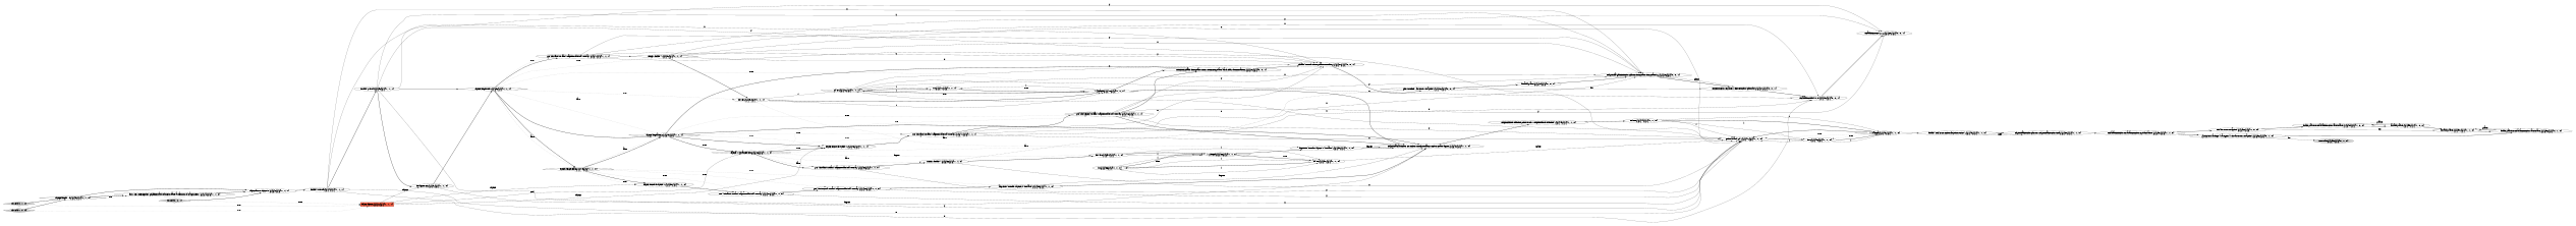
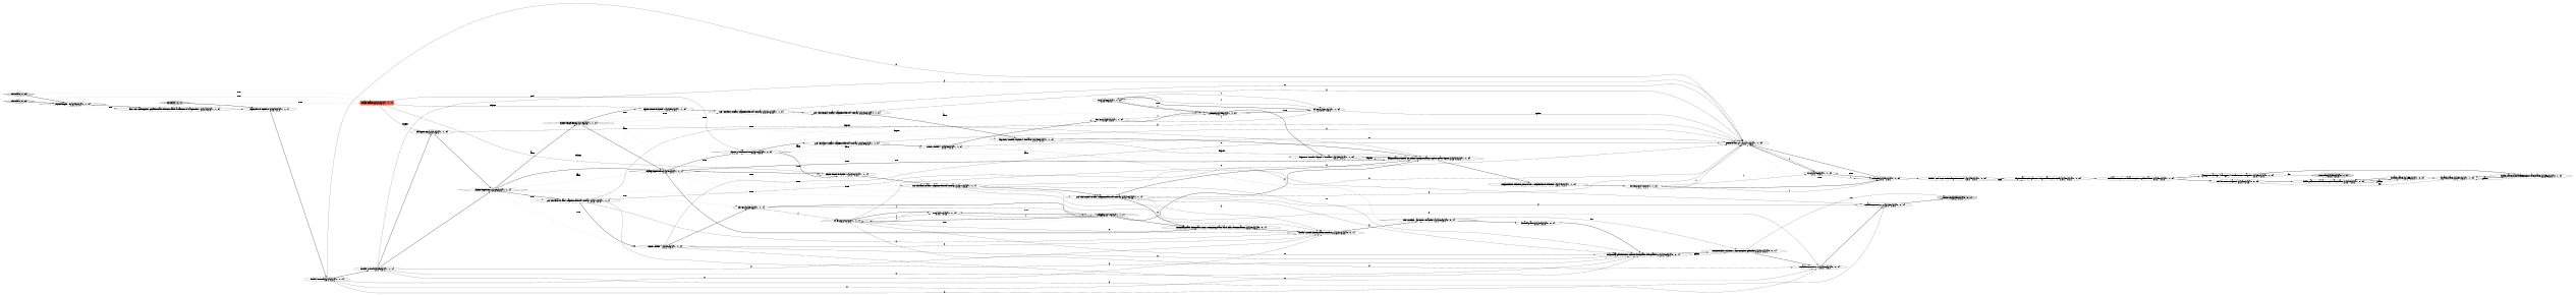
  digraph {
    rankdir=LR
    node [fillcolor=white shape=ellipse style=filled]
    edge [style=bold]
    n1 [label="i++@@@36@@@['1', '1', '0']"]
    n2 [label="x(i( = i@@@37@@@['1', '1', '0']"]
    n3 [label="i < y.length@@@35@@@['1', '1', '0']" shape=diamond]
    n4 [label="points.add(x(i(,y(i()@@@47@@@['1', '1', '0']"]
    n5 [label="degree = ((Number)objects(1().intValue()@@@39@@@['1', '1', '0']"]
    n6 [fillcolor=lightgray label="doWork['0', '1', '0']" shape=diamond]
    n7 [label="objects.length > 3@@@3@@@['1', '1', '0']" shape=diamond]
    n8 [fillcolor=tomato label="Object objects@@@2@@@['1', '1', '1']" shape=box]
    n9 [label="Object first = objects(0(@@@3@@@['1', '1', '1']"]
    n10 [label="throw new IOException(\"polyfitDerivative function takes a maximum of 3 arguments.\")@@@4@@@['1', '1', '0']"]
    n11 [label="Object second = objects(1(@@@20@@@['1', '1', '0']"]
    n12 [label="Object second = objects(1(@@@16@@@['1', '1', '1']"]
    n13 [label="objects(1( instanceof List@@@26@@@['1', '1', '0']" shape=diamond]
    n14 [label="int degree = 3@@@9@@@['1', '1', '0']"]
    n15 [label="double(( x = null@@@4@@@['1', '1', '1']"]
    n16 [label="x = new double((((@@@8@@@['1', '1', '1']" shape=diamond]
    n17 [label="double(( smooth = interpolator.smooth(x,y)@@@21@@@['0', '0', '1']"]
    n18 [label="int i = 0@@@9@@@['1', '1', '1']"]
    n19 [label="vec.addToContext(\"x\",x)@@@28@@@['0', '0', '1']"]
    n20 [label="PolynomialSplineFunction spline = interpolator.interpolate(x,y)@@@26@@@['0', '0', '1']"]
    n21 [label="i++@@@46@@@['1', '1', '0']"]
    n22 [label="List<Number> list = new ArrayList()@@@22@@@['0', '0', '1']" shape=diamond]
    n23 [label="x(i( = i@@@12@@@['1', '1', '1']" shape=diamond]
    n24 [label="i < y.length@@@10@@@['1', '1', '1']" shape=diamond]
    n25 [label="vec.addToContext(\"y\",y)@@@29@@@['0', '0', '1']"]
    n26 [label="VectorFunction vec = new VectorFunction(spline,list)@@@27@@@['0', '0', '1']"]
    n27 [label="PolynomialCurveFitter curveFitter = PolynomialCurveFitter.create(degree)@@@42@@@['1', '1', '0']"]
    n28 [label="WeightedObservedPoints points = new WeightedObservedPoints()@@@43@@@['1', '1', '0']"]
    n29 [label="int i = 0@@@44@@@['1', '1', '0']"]
    n30 [label="i < x.length@@@45@@@['1', '1', '0']" shape=diamond]
    n31 [label="list.add(yvalue)@@@24@@@['0', '0', '1']"]
+   n32 [fillcolor=lightgray label="return vec@@@30@@@['0', '0', '1']"]
    n33 [label="PolynomialFunction pf = new PolynomialFunction(coef)@@@50@@@['1', '1', '0']"]
    n34 [label="UnivariateFunction univariateFunction = pf.derivative()@@@51@@@['1', '1', '0']"]
    n35 [label="List list = new ArrayList()@@@52@@@['1', '0', '0']"]
    n36 [label="@SuppressWarnings({\"rawtypes\"}) List list = new ArrayList()@@@52@@@['0', '1', '0']"]
    n37 [label="x = ((List)first).stream().mapToDouble(null).toArray()@@@21@@@['1', '1', '0']"]
    n38 [label="x = ((List)first).stream().mapToDouble(null).toArray()@@@17@@@['1', '1', '1']"]
    n39 [label="x = new double((((@@@33@@@['1', '1', '0']"]
    n40 [label="int i = 0@@@34@@@['1', '1', '0']"]
    n41 [label="y = ((List)second).stream().mapToDouble(null).toArray()@@@18@@@['1', '1', '1']"]
    n42 [label="y = ((List)first).stream().mapToDouble(null).toArray()@@@32@@@['1', '1', '0']"]
    n43 [label="list.add(yvalue)@@@57@@@['1', '1', '0']"]
    n44 [label="double yvalue = univariateFunction.value(xvalue)@@@56@@@['0', '1', '0']"]
    n45 [fillcolor=lightgray label="return list@@@59@@@['0', '1', '0']"]
    n46 [label="degree = ((Number)objects(2().intValue()@@@23@@@['1', '1', '0']"]
    n47 [label="double(( coef = curveFitter.fit(points.toList())@@@49@@@['1', '1', '0']"]
    n48 [fillcolor=lightgray label="doWork['1', '0', '0']" shape=diamond]
    n49 [label="y = ((List)first).stream().mapToDouble(null).toArray()@@@7@@@['1', '1', '1']"]
    n50 [label="y = ((List)second).stream().mapToDouble(null).toArray()@@@22@@@['1', '1', '0']"]
    n51 [label="i++@@@11@@@['1', '1', '1']"]
    n52 [label="LoessInterpolator interpolator = new LoessInterpolator(bandwidth,robustIterations)@@@20@@@['0', '0', '1']"]
    n53 [label="objects.length == 2@@@15@@@['1', '1', '1']" shape=diamond]
    n54 [label="double(( y = null@@@5@@@['1', '1', '1']"]
    n55 [label="objects.length == 1@@@6@@@['1', '1', '1']" shape=diamond]
    n56 [label="objects.length == 3@@@19@@@['1', '1', '0']" shape=diamond]
    n57 [fillcolor=lightgray label="doWork['0', '0', '1']" shape=diamond]
    n58 [label="double yvalue = univariateFunction.value(xvalue)@@@54@@@['1', '0', '0']"]
    n59 [label="list.add(yvalue)@@@55@@@['1', '0', '0']"]
    n1 -> n2 [label=i style=solid]
    n1 -> n3 [label=i style=solid]
    n1 -> n3
    n2 -> n1 [label=i style=solid]
    n2 -> n1
    n2 -> n4 [label=spline style=solid]
    n3 -> n1 [label=true style=dotted]
    n3 -> n2
    n3 -> n2 [label=true style=dotted]
    n3 -> n5
    n4 -> n21
    n5 -> n27
    n5 -> n27 [label=degree style=solid]
    n6 -> n7
    n6 -> n8 [label=true style=dotted]
-   n7 -> n9
    n7 -> n10
    n7 -> n10 [label=true style=dotted]
    n8 -> n11 [label=objects style=solid]
    n8 -> n12 [label=objects style=solid]
    n8 -> n13 [label=coef style=solid]
    n8 -> n14 [label=objects style=solid]
    n9 -> n15
    n10 -> n9
    n11 -> n37
    n12 -> n38
-   n18 -> n3 [label=false style=dotted]
+   n13 -> n3 [label=false style=dotted]
    n13 -> n5 [label=false style=dotted]
    n13 -> n12
    n13 -> n12 [label=true style=dotted]
    n13 -> n38 [label=true style=dotted]
    n13 -> n39 [label=false style=dotted]
    n13 -> n40 [label=degree style=dotted]
    n13 -> n41 [label=true style=dotted]
    n13 -> n42
    n13 -> n42 [label=false style=dotted]
    n14 -> n27 [label=degree style=solid]
    n14 -> n55
    n15 -> n4 [label=x style=solid]
    n15 -> n17 [label=x style=solid]
    n15 -> n19 [label=x style=solid]
    n15 -> n20 [label=x style=solid]
    n15 -> n54
    n16 -> n4 [label=x style=solid]
    n16 -> n17 [label=x style=solid]
    n16 -> n18
    n16 -> n19 [label=x style=solid]
    n16 -> n20 [label=x style=solid]
    n17 -> n22
    n18 -> n23 [label=i style=solid]
    n18 -> n24
    n18 -> n24 [label=i style=solid]
    n19 -> n25
    n20 -> n26
    n20 -> n26 [label=spline style=solid]
    n21 -> n4 [label=i style=solid]
    n21 -> n30
    n21 -> n30 [label=i style=solid]
    n22 -> n26 [label=list style=solid]
    n22 -> n31
    n23 -> n4 [label=x style=solid]
    n23 -> n17 [label=x style=solid]
    n23 -> n19 [label=x style=solid]
    n23 -> n20 [label=x style=solid]
    n23 -> n51
    n23 -> n51 [label=i style=solid]
    n24 -> n23
    n24 -> n23 [label=true style=dotted]
    n24 -> n27
    n24 -> n51 [label=true style=dotted]
    n24 -> n52
+   n25 -> n32
    n26 -> n19
+   n26 -> n32 [label=vec style=solid]
    n27 -> n28
    n28 -> n29
    n29 -> n4 [label=i style=solid]
    n29 -> n21 [label=i style=solid]
    n29 -> n30
    n29 -> n30 [label=i style=solid]
    n30 -> n4
    n30 -> n4 [label=true style=dotted]
    n30 -> n21 [label=true style=dotted]
    n30 -> n47
    n31 -> n20
    n33 -> n34
    n34 -> n35
    n34 -> n36
    n35 -> n43 [label=list style=solid]
    n35 -> n58
    n36 -> n44
    n36 -> n45 [label=list style=solid]
    n37 -> n4 [label=x style=solid]
    n37 -> n50
    n38 -> n4 [label=x style=solid]
    n38 -> n17 [label=x style=solid]
    n38 -> n19 [label=x style=solid]
    n38 -> n20 [label=x style=solid]
    n38 -> n41
    n39 -> n4 [label=x style=solid]
    n39 -> n22 [label=0 style=dashed]
    n39 -> n40
    n40 -> n2 [label=i style=solid]
    n40 -> n3
    n40 -> n3 [label=i style=solid]
    n41 -> n4 [label=y style=solid]
    n41 -> n17 [label=y style=solid]
    n41 -> n20 [label=y style=solid]
    n41 -> n25 [label=y style=solid]
    n41 -> n27
    n41 -> n52
    n42 -> n4 [label=y style=solid]
    n42 -> n39
    n43 -> n44
    n44 -> n43 [label=yvalue style=solid]
    n44 -> n43
    n46 -> n27
    n46 -> n27 [label=degree style=solid]
    n47 -> n33
    n47 -> n33 [label=coef style=solid]
    n48 -> n7
    n48 -> n8 [label=true style=dotted]
    n49 -> n4 [label=y style=solid]
    n49 -> n16
    n49 -> n17 [label=y style=solid]
    n49 -> n20 [label=y style=solid]
    n49 -> n25 [label=y style=solid]
    n50 -> n4 [label=y style=solid]
    n50 -> n46
    n51 -> n23 [label=i style=solid]
    n51 -> n24 [label=i style=solid]
    n51 -> n24
    n52 -> n17
    n53 -> n12
    n53 -> n12 [label=true style=dotted]
    n53 -> n13 [label=true style=dotted]
    n53 -> n13
    n53 -> n27
    n53 -> n38 [label=true style=dotted]
    n53 -> n41 [label=true style=dotted]
    n53 -> n52
    n54 -> n4 [label=y style=solid]
    n54 -> n14
    n54 -> n17 [label=y style=solid]
    n54 -> n20 [label=y style=solid]
    n54 -> n25 [label=y style=solid]
    n54 -> n55
    n55 -> n16 [label=true style=dotted]
    n55 -> n18 [label=true style=dotted]
    n55 -> n24 [label=true style=dotted]
    n55 -> n49
    n55 -> n49 [label=true style=dotted]
    n55 -> n53 [label=false style=dotted]
    n55 -> n53
    n55 -> n56
    n55 -> n56 [label=false style=dotted]
    n56 -> n11
    n56 -> n11 [label=true style=dotted]
    n56 -> n37 [label=true style=dotted]
    n56 -> n46 [label=true style=dotted]
    n56 -> n50 [label=true style=dotted]
    n56 -> n53 [label=false style=dotted]
    n56 -> n53
    n57 -> n8 [label=true style=dotted]
    n57 -> n9
    n58 -> n59 [label=yvalue style=solid]
    n58 -> n59
    n59 -> n43
    n59 -> n58
  }
